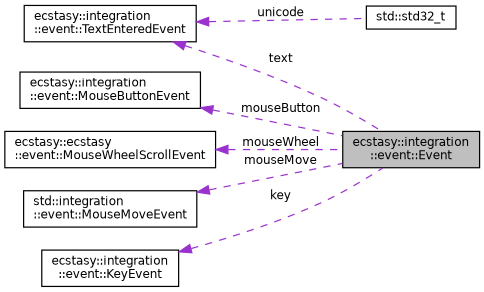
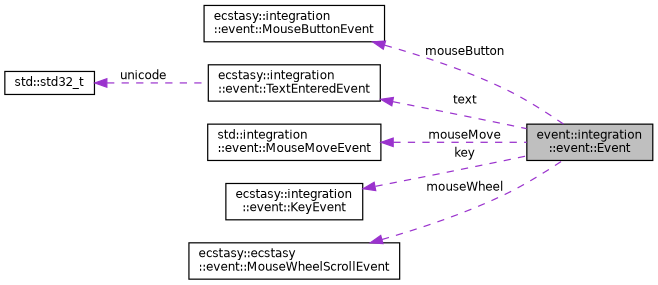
  digraph {
    rankdir=LR
    node [color=black fillcolor=white fontname=Helvetica fontsize=10 shape=record style=filled]
    edge [color=darkorchid3 dir=back fontname=Helvetica fontsize=10 labelfontname=Helvetica labelfontsize=10 style=dashed]
-   n1 [fillcolor=grey75 fontcolor=black height=0.2 label="ecstasy::integration\l::event::Event" width=0.4]
+   n1 [fillcolor=grey75 fontcolor=black height=0.2 label="event::integration\l::event::Event" width=0.4]
    n2 [height=0.2 label="ecstasy::integration\l::event::MouseButtonEvent" width=0.4]
    n3 [height=0.2 label="ecstasy::integration\l::event::TextEnteredEvent" width=0.4]
    n4 [height=0.2 label="std::std32_t" width=0.4]
    n5 [height=0.2 label="std::integration\l::event::MouseMoveEvent" width=0.4]
    n6 [height=0.2 label="ecstasy::integration\l::event::KeyEvent" width=0.4]
    n7 [height=0.2 label="ecstasy::ecstasy\l::event::MouseWheelScrollEvent" width=0.4]
    n2 -> n1 [label=" mouseButton"]
    n3 -> n1 [label=" text"]
-   n3 -> n4 [label=" unicode"]
+   n4 -> n3 [label=" unicode"]
    n5 -> n1 [label=" mouseMove"]
    n6 -> n1 [label=" key"]
    n7 -> n1 [label=" mouseWheel"]
  }
